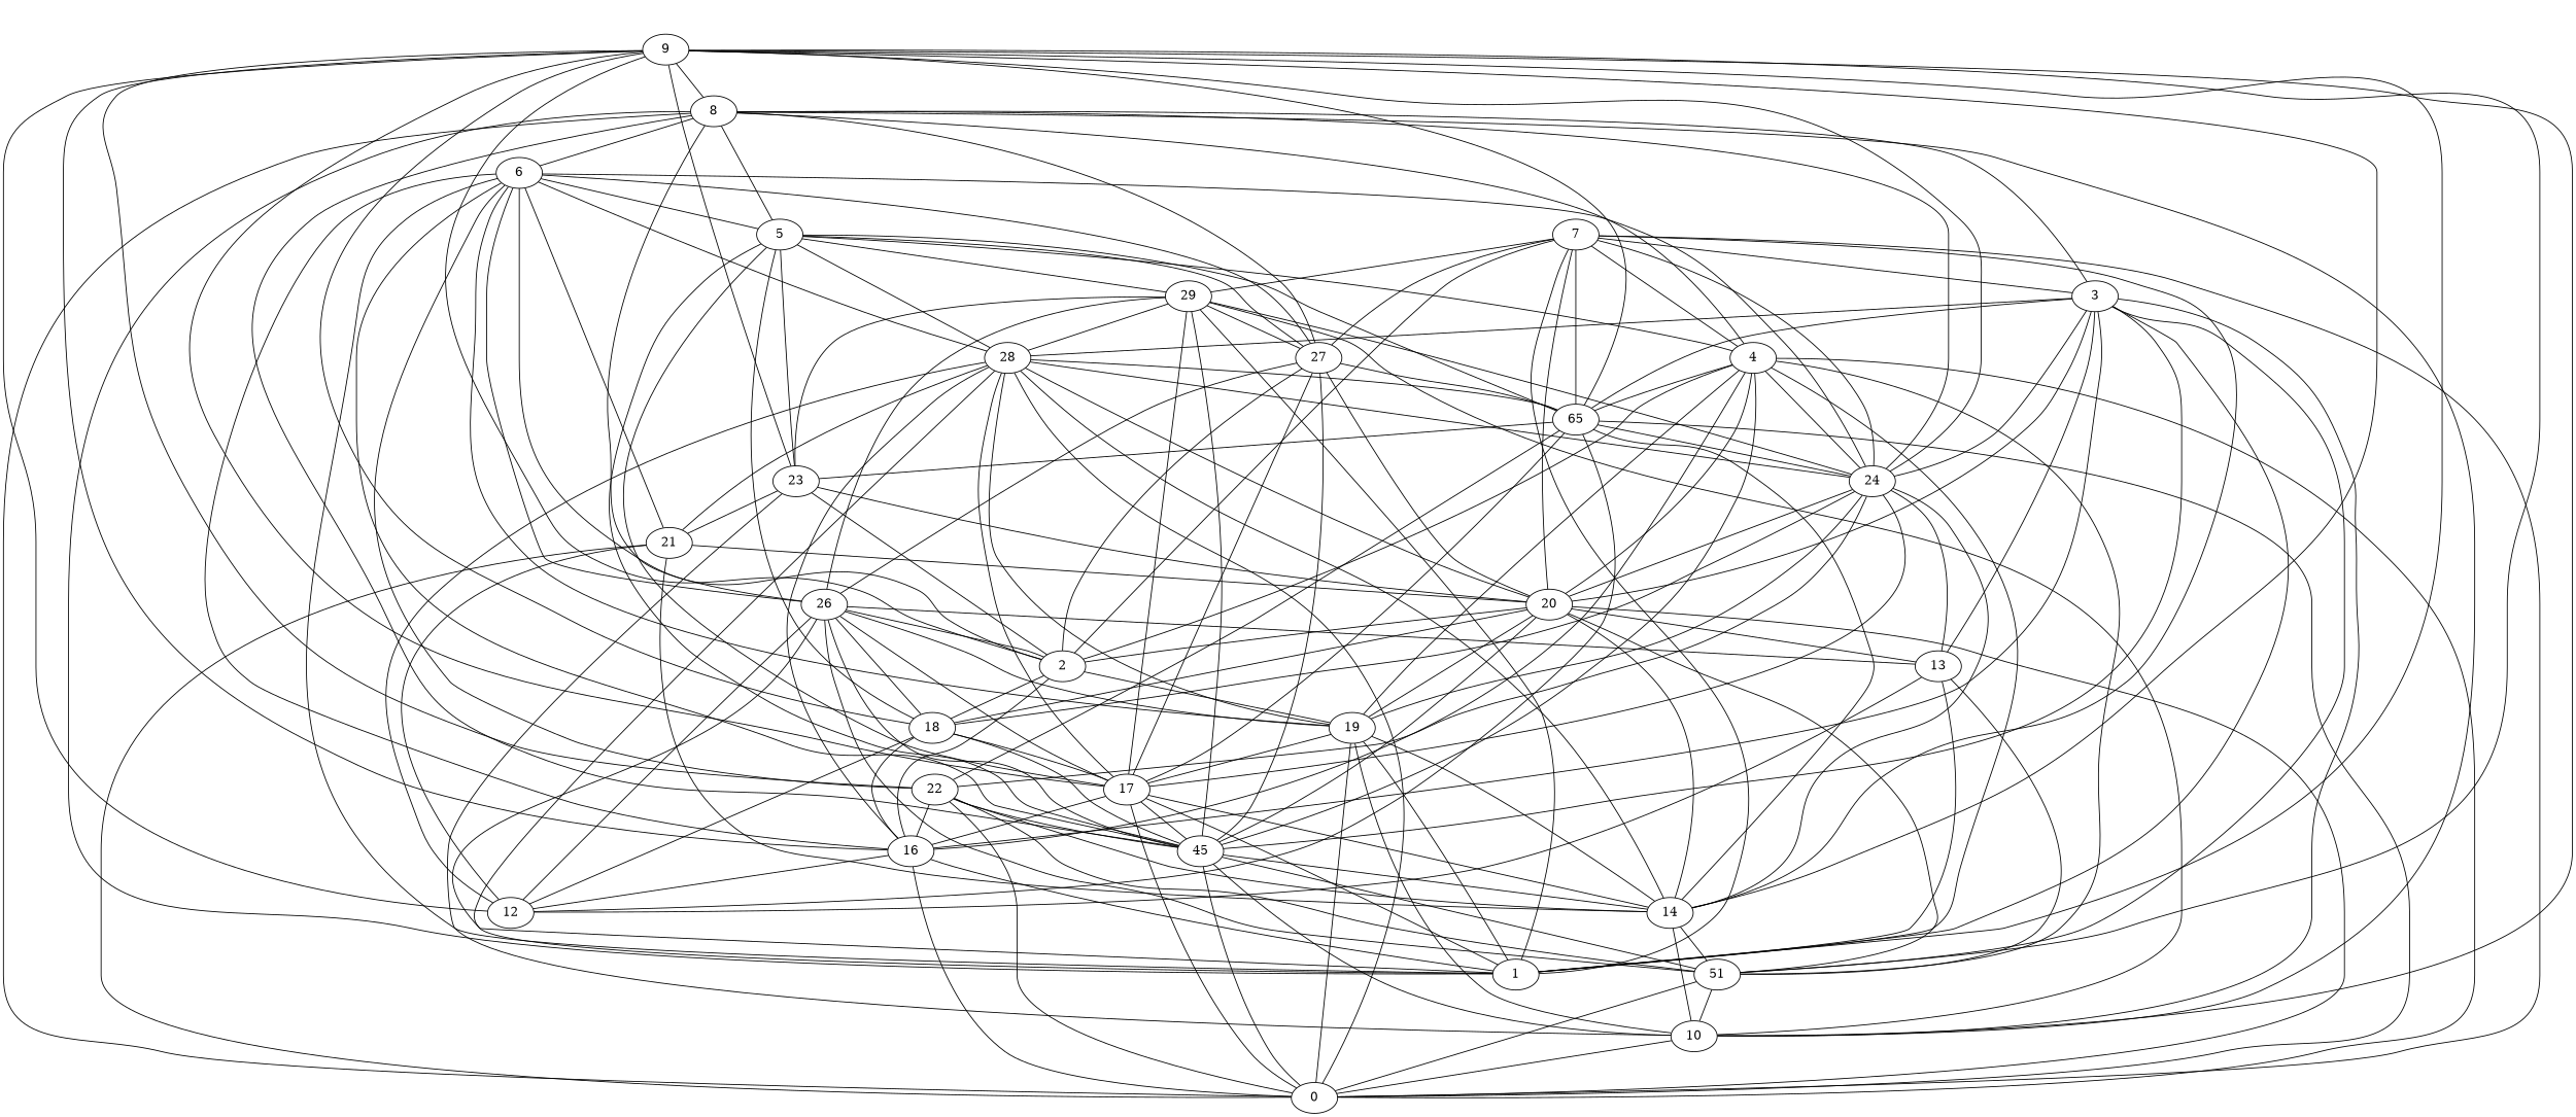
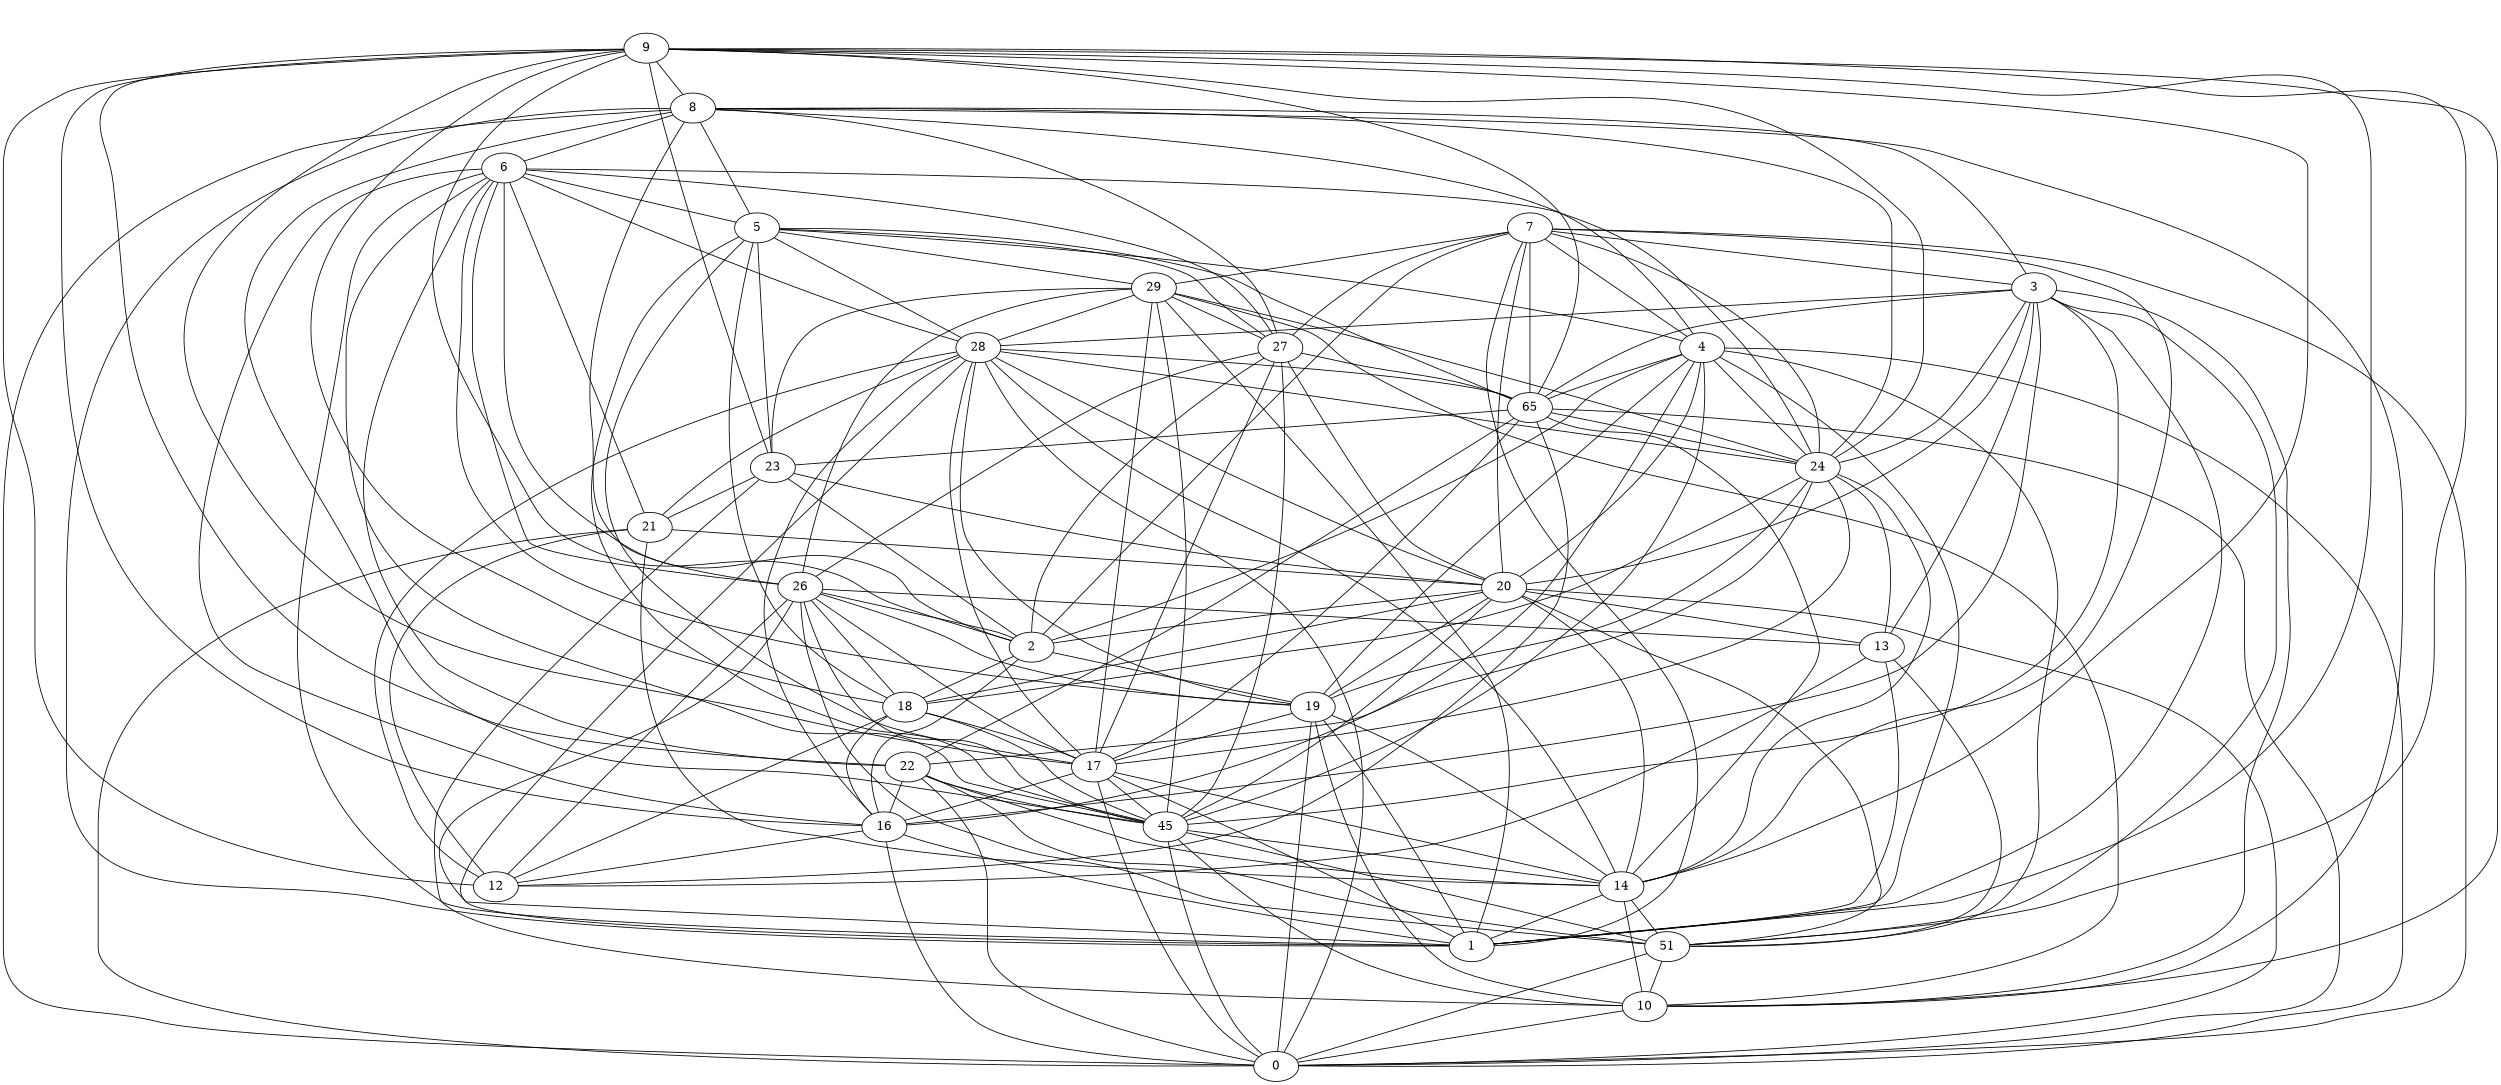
  digraph {
    edge [color=black dir=none]
    n1 [label=45]
    10
    14
    n4 [label=51]
    0
    1
    13
    12
    29
    23
    24
    28
    17
    20
    26
    27
    21
    2
    22
    19
    18
    n22 [label=65]
    16
    9
    8
    6
    5
    3
    4
    7
    subgraph sub_1 {
      n1
      10
      14
      n4
      0
      1
      13
      12
      29
      23
      24
      28
      17
      20
      26
      27
      21
      2
      22
      19
      18
      n22
      16
      9
      8
      6
      5
      3
      4
      7
    }
    n1 -> 10
    n1 -> 14
    n1 -> n4
    n1 -> 0
    10 -> 0
    14 -> 10
    14 -> n4
+   14 -> 1
    n4 -> 10
    n4 -> 0
    13 -> n4
    13 -> 1
    13 -> 12
    29 -> n1
    29 -> 10
    29 -> 1
    29 -> 23
    29 -> 24
    29 -> 28
    29 -> 17
    29 -> 26
    29 -> 27
    23 -> 10
    23 -> 20
    23 -> 21
    23 -> 2
    24 -> 14
    24 -> 13
    24 -> 17
-   24 -> 20
    24 -> 22
    24 -> 19
    24 -> 18
    28 -> 14
    28 -> 0
    28 -> 1
    28 -> 12
    28 -> 24
    28 -> 17
    28 -> 20
    28 -> 21
    28 -> 19
    28 -> n22
    28 -> 16
    17 -> n1
    17 -> 14
    17 -> 0
    17 -> 1
    17 -> 16
    20 -> n1
    20 -> 14
    20 -> n4
    20 -> 0
    20 -> 13
    20 -> 2
    20 -> 19
    20 -> 18
    26 -> n1
    26 -> n4
    26 -> 1
    26 -> 13
    26 -> 12
    26 -> 17
    26 -> 2
    26 -> 19
    26 -> 18
    27 -> n1
    27 -> 17
    27 -> 20
    27 -> 26
    27 -> 2
    27 -> n22
    21 -> 14
    21 -> 0
    21 -> 12
    21 -> 20
    2 -> 19
    2 -> 18
    2 -> 16
    22 -> n1
    22 -> 14
    22 -> n4
    22 -> 0
    22 -> 16
    19 -> 10
    19 -> 14
    19 -> 0
    19 -> 1
    19 -> 17
    18 -> n1
    18 -> 12
    18 -> 17
    18 -> 16
    n22 -> 14
    n22 -> 0
    n22 -> 12
    n22 -> 23
    n22 -> 24
    n22 -> 17
    n22 -> 22
    16 -> 0
    16 -> 1
    16 -> 12
    9 -> 10
    9 -> 14
    9 -> n4
    9 -> 1
    9 -> 12
    9 -> 23
    9 -> 24
    9 -> 17
    9 -> 2
    9 -> 22
    9 -> 18
    9 -> n22
    9 -> 16
    9 -> 8
    8 -> n1
    8 -> 10
    8 -> 0
    8 -> 1
    8 -> 24
    8 -> 26
    8 -> 27
    8 -> 6
    8 -> 5
    8 -> 3
    8 -> 4
    6 -> n1
    6 -> 1
    6 -> 24
    6 -> 28
    6 -> 26
    6 -> 27
    6 -> 21
    6 -> 2
    6 -> 22
    6 -> 19
    6 -> 16
    6 -> 5
    5 -> n1
    5 -> 29
    5 -> 23
    5 -> 28
    5 -> 17
    5 -> 27
    5 -> 18
    5 -> n22
    5 -> 4
    3 -> n1
    3 -> 10
    3 -> n4
    3 -> 1
    3 -> 13
    3 -> 24
    3 -> 28
    3 -> 20
    3 -> n22
    3 -> 16
    4 -> n1
    4 -> n4
    4 -> 0
    4 -> 1
    4 -> 24
    4 -> 20
    4 -> 2
    4 -> 19
    4 -> n22
    4 -> 16
    7 -> 14
    7 -> 0
    7 -> 1
    7 -> 29
    7 -> 24
    7 -> 20
    7 -> 27
    7 -> 2
    7 -> n22
    7 -> 3
    7 -> 4
  }
